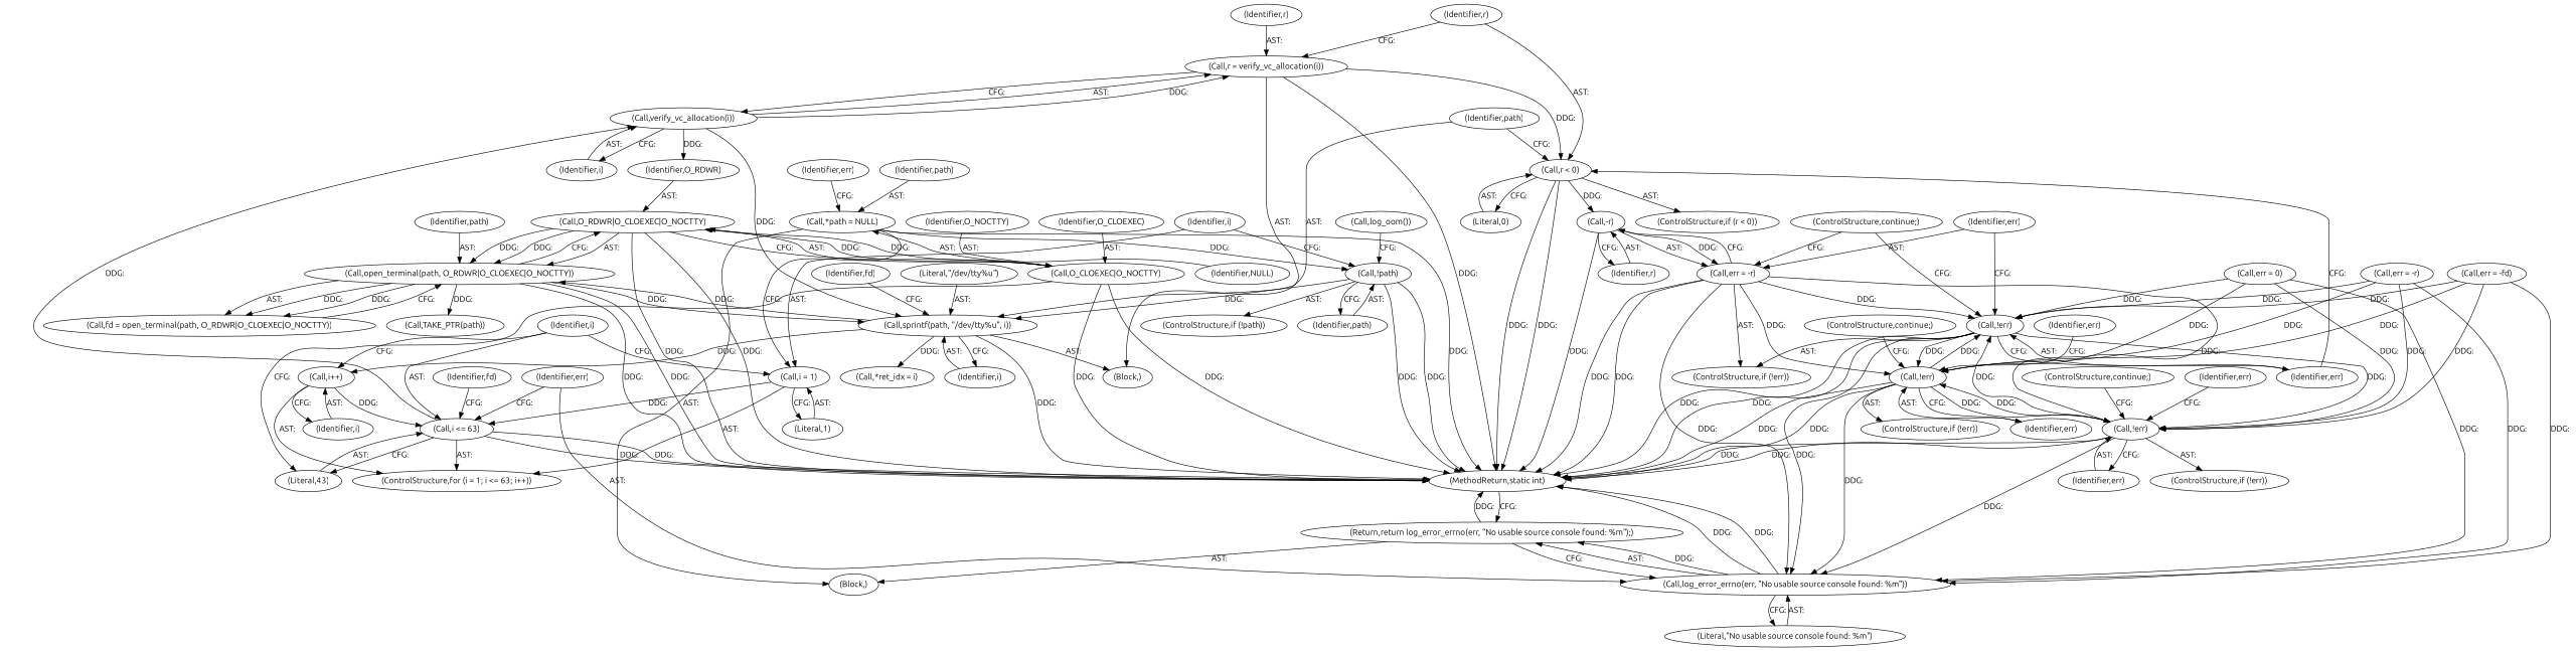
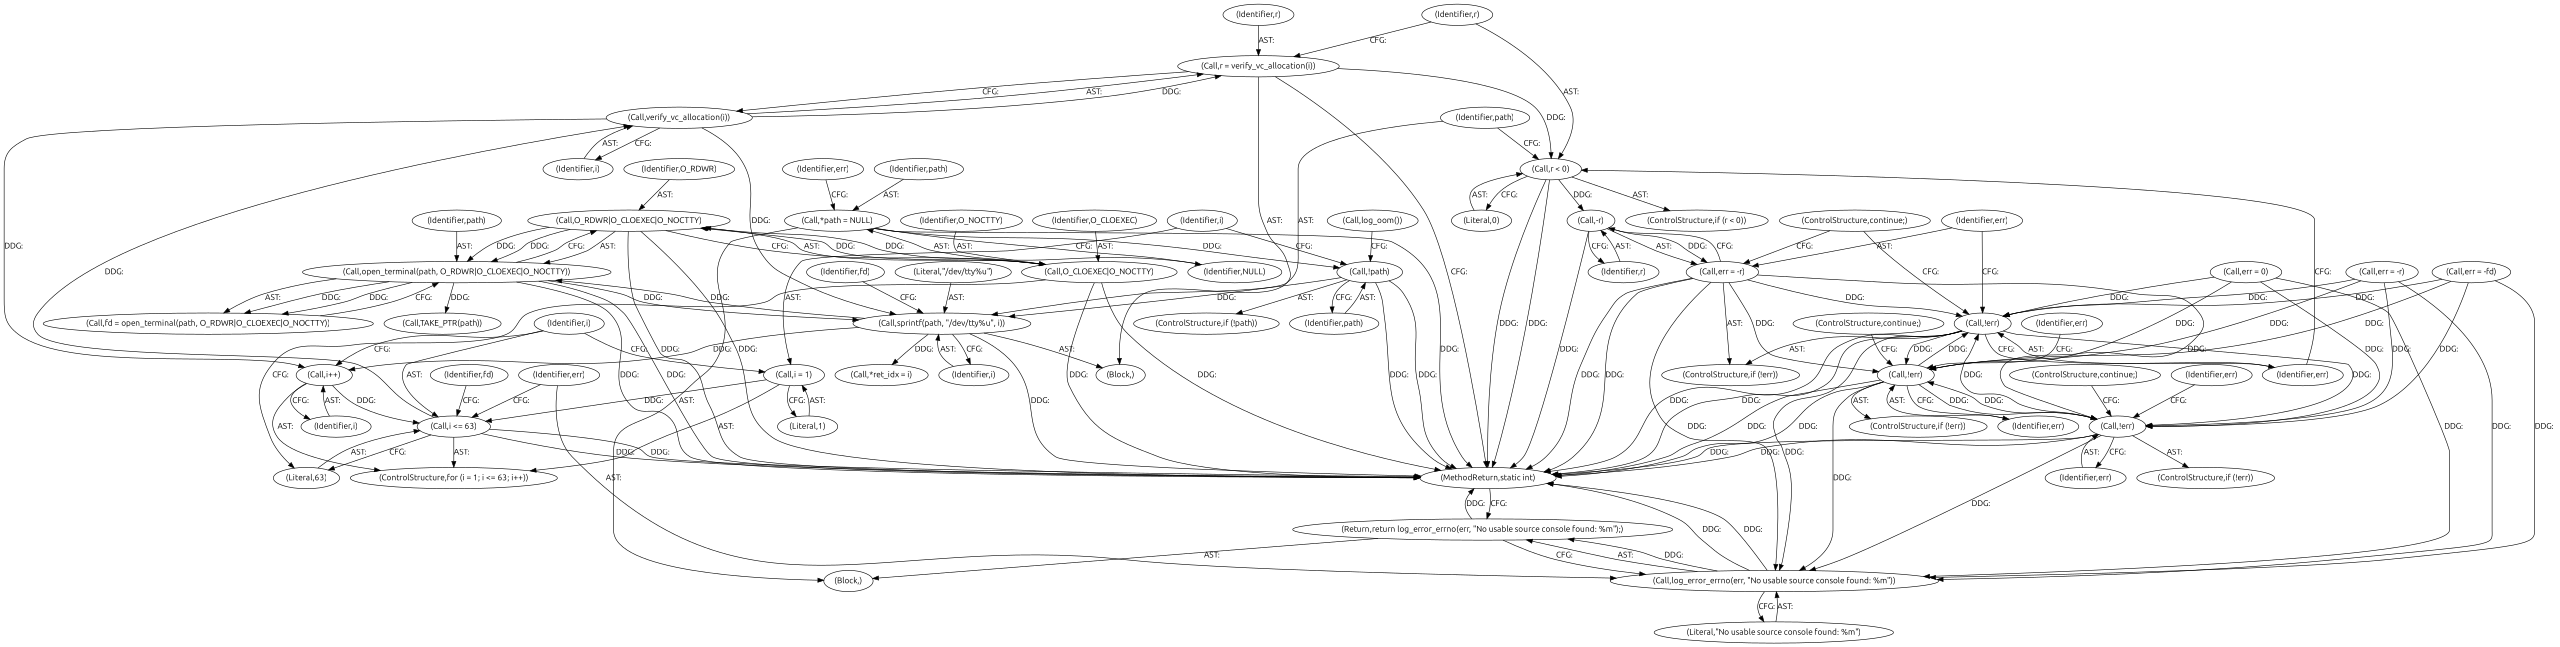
  digraph {
    fontname=Ubuntu
    node [fontname=Ubuntu]
    edge [fontname=Ubuntu]
    n1 [label="(Call,r = verify_vc_allocation(i))"]
    n2 [label="(Call,verify_vc_allocation(i))"]
    n3 [label="(Call,r < 0)"]
    n4 [label="(Block,)"]
    n5 [label="(MethodReturn,static int)"]
    n6 [label="(Call,i++)"]
    n7 [label="(Call,sprintf(path, \"/dev/tty%u\", i))"]
    n8 [label="(Identifier,i)"]
    n9 [label="(Call,-r)"]
    n10 [label="(ControlStructure,if (r < 0))"]
    n11 [label="(Literal,0)"]
    n12 [label="(Return,return log_error_errno(err, \"No usable source console found: %m\");)"]
    n13 [label="(Call,i <= 63)"]
    n14 [label="(ControlStructure,for (i = 1; i <= 63; i++))"]
    n15 [label="(Identifier,i)"]
    n16 [label="(Call,open_terminal(path, O_RDWR|O_CLOEXEC|O_NOCTTY))"]
    n17 [label="(Identifier,i)"]
    n18 [label="(Call,*ret_idx = i)"]
-   n19 [label="(Literal,43)"]
+   n19 [label="(Literal,63)"]
    n20 [label="(Call,i = 1)"]
    n21 [label="(Literal,1)"]
    n22 [label="(Call,O_RDWR|O_CLOEXEC|O_NOCTTY)"]
    n23 [label="(Call,fd = open_terminal(path, O_RDWR|O_CLOEXEC|O_NOCTTY))"]
    n24 [label="(Call,TAKE_PTR(path))"]
    n25 [label="(Call,!path)"]
    n26 [label="(ControlStructure,if (!path))"]
    n27 [label="(Identifier,path)"]
    n28 [label="(Call,*path = NULL)"]
    n29 [label="(Block,)"]
    n30 [label="(Identifier,NULL)"]
    n31 [label="(Call,O_CLOEXEC|O_NOCTTY)"]
    n32 [label="(Identifier,O_NOCTTY)"]
    n33 [label="(Call,err = -r)"]
    n34 [label="(Identifier,r)"]
    n35 [label="(Call,!err)"]
    n36 [label="(Call,!err)"]
    n37 [label="(Call,!err)"]
    n38 [label="(Call,log_error_errno(err, \"No usable source console found: %m\"))"]
    n39 [label="(ControlStructure,if (!err))"]
    n40 [label="(Identifier,err)"]
    n41 [label="(ControlStructure,if (!err))"]
    n42 [label="(Identifier,err)"]
    n43 [label="(ControlStructure,if (!err))"]
    n44 [label="(Identifier,err)"]
    n45 [label="(Literal,\"No usable source console found: %m\")"]
    n46 [label="(Identifier,i)"]
    n47 [label="(Identifier,err)"]
    n48 [label="(Identifier,fd)"]
    n49 [label="(Identifier,err)"]
    n50 [label="(Identifier,path)"]
    n51 [label="(Identifier,err)"]
    n52 [label="(Identifier,fd)"]
    n53 [label="(ControlStructure,continue;)"]
    n54 [label="(Identifier,path)"]
    n55 [label="(Identifier,err)"]
    n56 [label="(Identifier,i)"]
    n57 [label="(Call,log_oom())"]
    n58 [label="(Identifier,O_RDWR)"]
    n59 [label="(Call,err = -r)"]
    n60 [label="(Identifier,O_CLOEXEC)"]
    n61 [label="(Call,err = 0)"]
    n62 [label="(ControlStructure,continue;)"]
    n63 [label="(Identifier,err)"]
    n64 [label="(ControlStructure,continue;)"]
    n65 [label="(Identifier,r)"]
    n66 [label="(Literal,\"/dev/tty%u\")"]
    n67 [label="(Identifier,path)"]
    n68 [label="(Call,err = -fd)"]
    n69 [label="(Identifier,r)"]
    n1 -> n2 [label="CFG: "]
    n1 -> n3 [label="DDG: "]
    n1 -> n4 [label="AST: "]
-   n1 -> n5 [label="DDG: "]
+   n1 -> n5 [label="CFG: "]
    n2 -> n1 [label="AST: "]
    n2 -> n1 [label="DDG: "]
-   n2 -> n58 [label="DDG: "]
+   n2 -> n6 [label="DDG: "]
    n2 -> n7 [label="DDG: "]
    n2 -> n8 [label="CFG: "]
    n3 -> n5 [label="DDG: "]
    n3 -> n5 [label="DDG: "]
    n3 -> n9 [label="DDG: "]
    n3 -> n10 [label="AST: "]
    n3 -> n11 [label="CFG: "]
    n5 -> n12 [label="CFG: "]
    n6 -> n13 [label="DDG: "]
    n6 -> n14 [label="AST: "]
    n6 -> n15 [label="CFG: "]
    n7 -> n4 [label="AST: "]
    n7 -> n5 [label="DDG: "]
    n7 -> n6 [label="DDG: "]
    n7 -> n16 [label="DDG: "]
    n7 -> n17 [label="CFG: "]
    n7 -> n18 [label="DDG: "]
    n8 -> n2 [label="AST: "]
    n9 -> n5 [label="DDG: "]
    n9 -> n33 [label="AST: "]
    n9 -> n33 [label="DDG: "]
    n9 -> n34 [label="CFG: "]
    n11 -> n3 [label="AST: "]
    n12 -> n5 [label="DDG: "]
    n12 -> n29 [label="AST: "]
    n12 -> n38 [label="CFG: "]
    n13 -> n2 [label="DDG: "]
    n13 -> n5 [label="DDG: "]
    n13 -> n5 [label="DDG: "]
    n13 -> n14 [label="AST: "]
    n13 -> n19 [label="CFG: "]
    n15 -> n6 [label="AST: "]
    n16 -> n5 [label="DDG: "]
    n16 -> n5 [label="DDG: "]
    n16 -> n7 [label="DDG: "]
    n16 -> n22 [label="CFG: "]
    n16 -> n23 [label="AST: "]
    n16 -> n23 [label="DDG: "]
    n16 -> n23 [label="DDG: "]
    n16 -> n24 [label="DDG: "]
    n17 -> n7 [label="AST: "]
    n19 -> n13 [label="AST: "]
    n20 -> n13 [label="DDG: "]
    n20 -> n14 [label="AST: "]
    n20 -> n21 [label="CFG: "]
    n21 -> n20 [label="AST: "]
    n22 -> n5 [label="DDG: "]
    n22 -> n5 [label="DDG: "]
    n22 -> n16 [label="AST: "]
    n22 -> n16 [label="DDG: "]
    n22 -> n16 [label="DDG: "]
    n22 -> n31 [label="CFG: "]
    n23 -> n16 [label="CFG: "]
    n25 -> n5 [label="DDG: "]
    n25 -> n5 [label="DDG: "]
    n25 -> n7 [label="DDG: "]
    n25 -> n26 [label="AST: "]
    n25 -> n27 [label="CFG: "]
    n27 -> n25 [label="AST: "]
    n28 -> n5 [label="DDG: "]
    n28 -> n25 [label="DDG: "]
    n28 -> n29 [label="AST: "]
-   n28 -> n20 [label="CFG: "]
+   n28 -> n30 [label="CFG: "]
    n30 -> n28 [label="AST: "]
    n31 -> n5 [label="DDG: "]
    n31 -> n5 [label="DDG: "]
    n31 -> n19 [label="CFG: "]
    n31 -> n22 [label="AST: "]
    n31 -> n22 [label="DDG: "]
    n31 -> n22 [label="DDG: "]
    n32 -> n31 [label="AST: "]
    n33 -> n5 [label="DDG: "]
    n33 -> n5 [label="DDG: "]
    n33 -> n9 [label="CFG: "]
    n33 -> n35 [label="DDG: "]
    n33 -> n36 [label="DDG: "]
    n33 -> n37 [label="DDG: "]
    n33 -> n38 [label="DDG: "]
    n33 -> n39 [label="AST: "]
    n34 -> n9 [label="AST: "]
    n35 -> n5 [label="DDG: "]
    n35 -> n5 [label="DDG: "]
    n35 -> n36 [label="DDG: "]
    n35 -> n37 [label="DDG: "]
    n35 -> n38 [label="DDG: "]
    n35 -> n39 [label="AST: "]
    n35 -> n40 [label="CFG: "]
    n36 -> n5 [label="DDG: "]
    n36 -> n5 [label="DDG: "]
    n36 -> n35 [label="DDG: "]
    n36 -> n37 [label="DDG: "]
    n36 -> n38 [label="DDG: "]
    n36 -> n41 [label="AST: "]
    n36 -> n42 [label="CFG: "]
    n37 -> n5 [label="DDG: "]
    n37 -> n5 [label="DDG: "]
    n37 -> n35 [label="DDG: "]
    n37 -> n36 [label="DDG: "]
    n37 -> n38 [label="DDG: "]
    n37 -> n43 [label="AST: "]
    n37 -> n44 [label="CFG: "]
    n38 -> n5 [label="DDG: "]
    n38 -> n5 [label="DDG: "]
    n38 -> n12 [label="AST: "]
    n38 -> n12 [label="DDG: "]
    n38 -> n45 [label="CFG: "]
    n40 -> n3 [label="CFG: "]
    n40 -> n35 [label="AST: "]
    n42 -> n36 [label="AST: "]
    n44 -> n37 [label="AST: "]
    n45 -> n38 [label="AST: "]
    n46 -> n6 [label="CFG: "]
    n46 -> n13 [label="AST: "]
    n46 -> n20 [label="CFG: "]
    n47 -> n28 [label="CFG: "]
    n48 -> n7 [label="CFG: "]
    n49 -> n36 [label="CFG: "]
    n50 -> n3 [label="CFG: "]
    n50 -> n7 [label="AST: "]
    n51 -> n37 [label="CFG: "]
    n52 -> n13 [label="CFG: "]
    n53 -> n37 [label="CFG: "]
    n54 -> n16 [label="AST: "]
    n55 -> n33 [label="AST: "]
    n55 -> n35 [label="CFG: "]
    n56 -> n20 [label="AST: "]
    n56 -> n25 [label="CFG: "]
    n57 -> n25 [label="CFG: "]
    n58 -> n22 [label="AST: "]
    n59 -> n35 [label="DDG: "]
    n59 -> n36 [label="DDG: "]
    n59 -> n37 [label="DDG: "]
    n59 -> n38 [label="DDG: "]
    n60 -> n31 [label="AST: "]
    n61 -> n35 [label="DDG: "]
    n61 -> n36 [label="DDG: "]
    n61 -> n37 [label="DDG: "]
    n61 -> n38 [label="DDG: "]
    n62 -> n33 [label="CFG: "]
    n62 -> n35 [label="CFG: "]
    n63 -> n13 [label="CFG: "]
    n63 -> n38 [label="AST: "]
    n64 -> n36 [label="CFG: "]
    n65 -> n1 [label="AST: "]
    n66 -> n7 [label="AST: "]
    n67 -> n28 [label="AST: "]
    n68 -> n35 [label="DDG: "]
    n68 -> n36 [label="DDG: "]
    n68 -> n37 [label="DDG: "]
    n68 -> n38 [label="DDG: "]
    n69 -> n1 [label="CFG: "]
    n69 -> n3 [label="AST: "]
  }
